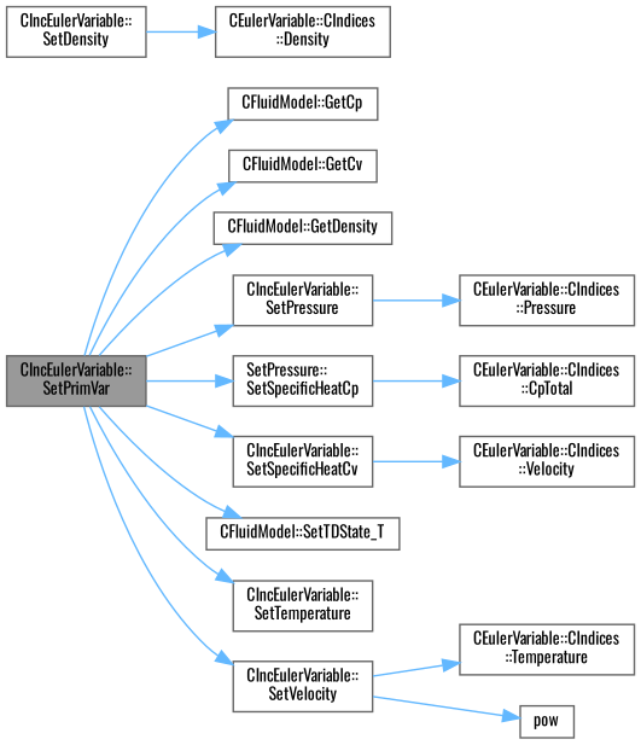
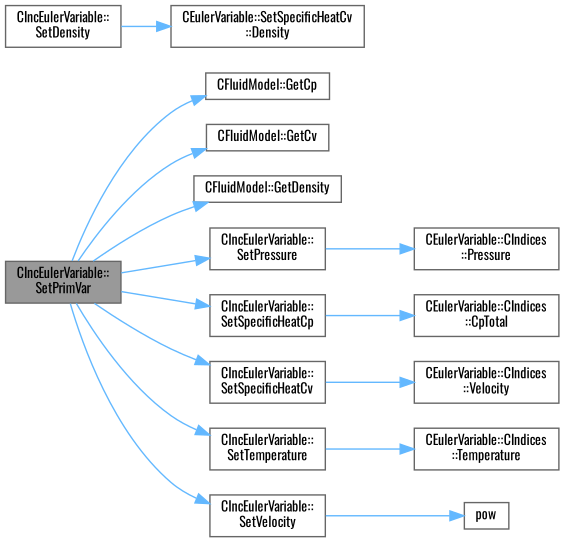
  digraph {
    fontname=Oswald
    rankdir=LR
    node [color=grey40 fillcolor=white fontname=Oswald fontsize=10 shape=box style=filled]
    edge [color=steelblue1 fontname=Oswald fontsize=10 labelfontname=Helvetica labelfontsize=10 style=solid]
    n1 [color=gray40 fillcolor=grey60 fontcolor=black height=0.2 label="CIncEulerVariable::\lSetPrimVar" width=0.4]
    n2 [height=0.2 label="CFluidModel::GetCp" width=0.4]
    n3 [height=0.2 label="CFluidModel::GetCv" width=0.4]
    n4 [height=0.2 label="CFluidModel::GetDensity" width=0.4]
    n5 [height=0.2 label="CIncEulerVariable::\lSetPressure" width=0.4]
-   n6 [height=0.2 label="SetPressure::\lSetSpecificHeatCp" width=0.4]
+   n6 [height=0.2 label="CIncEulerVariable::\lSetSpecificHeatCp" width=0.4]
    n7 [height=0.2 label="CIncEulerVariable::\lSetSpecificHeatCv" width=0.4]
-   n8 [height=0.2 label="CFluidModel::SetTDState_T" width=0.4]
    n9 [height=0.2 label="CIncEulerVariable::\lSetTemperature" width=0.4]
    n10 [height=0.2 label="CIncEulerVariable::\lSetVelocity" width=0.4]
    n11 [height=0.2 label="CIncEulerVariable::\lSetDensity" width=0.4]
-   n12 [height=0.2 label="CEulerVariable::CIndices\l::Density" width=0.4]
+   n12 [height=0.2 label="CEulerVariable::SetSpecificHeatCv\l::Density" width=0.4]
    n13 [height=0.2 label="CEulerVariable::CIndices\l::Pressure" width=0.4]
    n14 [height=0.2 label="CEulerVariable::CIndices\l::CpTotal" width=0.4]
    n15 [height=0.2 label="CEulerVariable::CIndices\l::Velocity" width=0.4]
    n16 [height=0.2 label="CEulerVariable::CIndices\l::Temperature" width=0.4]
    n17 [height=0.2 label=pow width=0.4]
    n1 -> n2
    n1 -> n3
    n1 -> n4
    n1 -> n5
    n1 -> n6
    n1 -> n7
-   n1 -> n8
    n1 -> n9
    n1 -> n10
    n5 -> n13
    n6 -> n14
    n7 -> n15
-   n10 -> n16
+   n9 -> n16
    n10 -> n17
    n11 -> n12
  }
